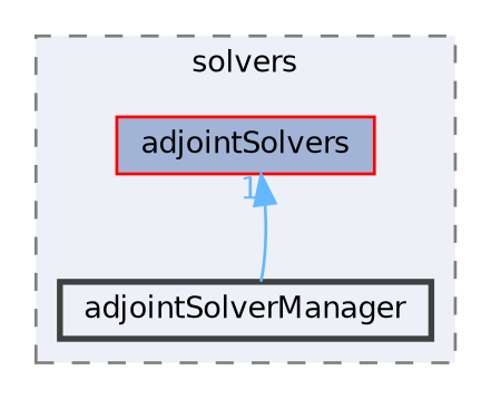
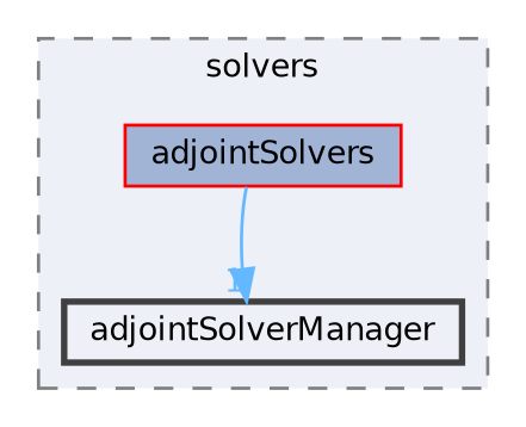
  digraph {
    compound=true
    node [fontname=Helvetica fontsize=10 shape=box]
    n1 [color=red fillcolor="#a2b4d6" height=0.2 label=adjointSolvers style=filled width=0.4]
    n2 [color=grey25 fillcolor="#edf0f7" height=0.2 label=adjointSolverManager style="filled,bold" width=0.4]
    subgraph cluster_1 {
      bgcolor="#edf0f7"
      fontname=Helvetica
      fontsize=10
      label=solvers
      pencolor=grey50
      style="filled,dashed"
      n1
      n2
    }
-   n2 -> n1 [color=steelblue1 fontcolor=steelblue1 fontname=Helvetica fontsize=10 headlabel=1 labeldistance=1.5 labelfontname=Helvetica labelfontsize=10]
+   n1 -> n2 [color=steelblue1 fontcolor=steelblue1 fontname=Helvetica fontsize=10 headlabel=1 labeldistance=1.5 labelfontname=Helvetica labelfontsize=10]
  }
